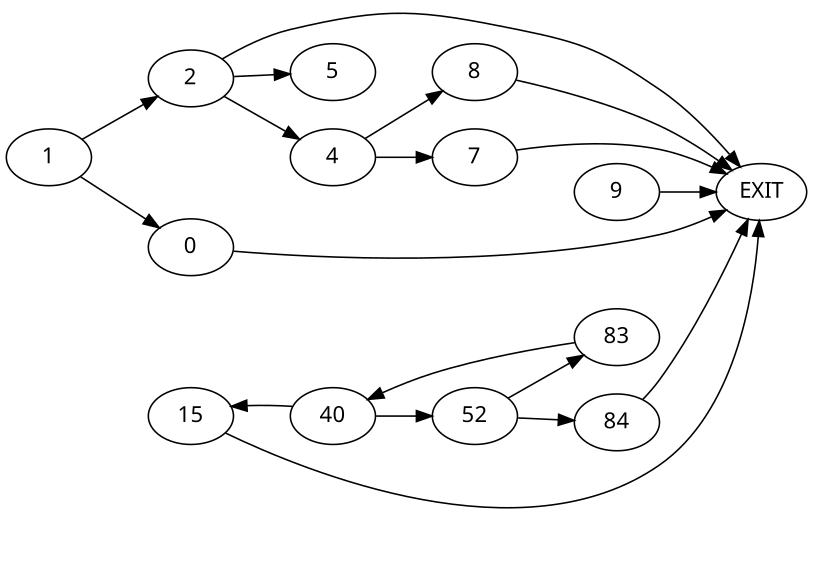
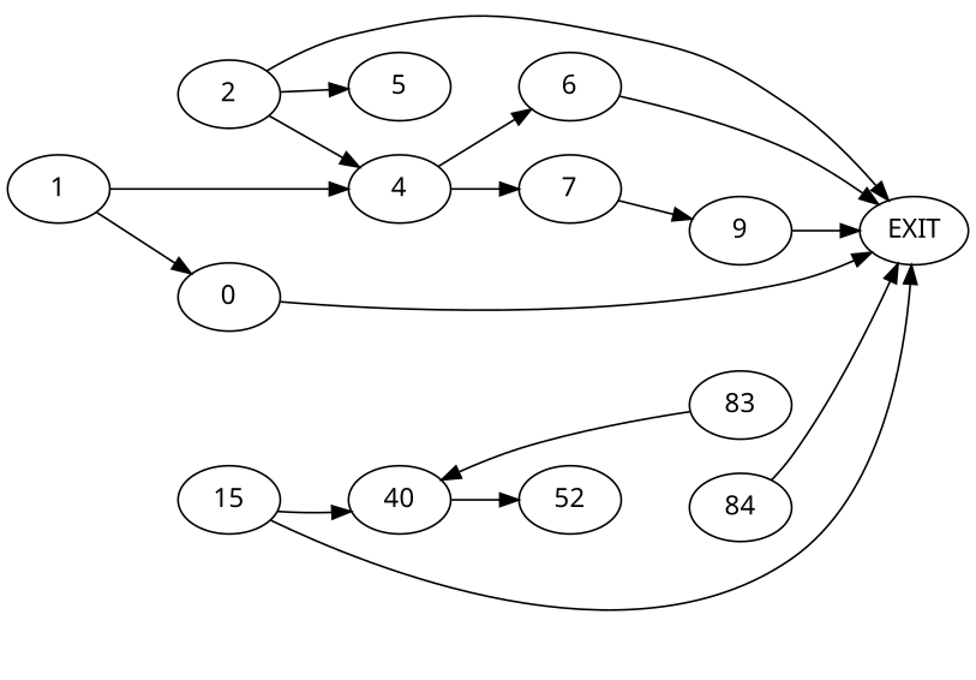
  digraph {
    fontname="Noto Sans"
    rankdir=LR
    node [fontname="Noto Sans"]
    edge [fontname="Noto Sans"]
    1
    2
    n3 [label=0]
    n4 [label=EXIT]
    4
    5
-   6 [label=8]
+   6
    7
    9
    n10 [label=40]
    n11 [label=15]
    n12 [label=52]
    n13 [label=83]
    n14 [label=84]
-   1 -> 2
+   1 -> 4
    1 -> n3
    2 -> n4
    2 -> 4
    2 -> 5
    n3 -> n4
    4 -> 6
    4 -> 7
    6 -> n4
-   7 -> n4
+   7 -> 9
    9 -> n4
-   n10 -> n11
+   n11 -> n10
    n10 -> n12
    n11 -> n4
-   n12 -> n13
-   n12 -> n14
    n13 -> n10
    n14 -> n4
  }
